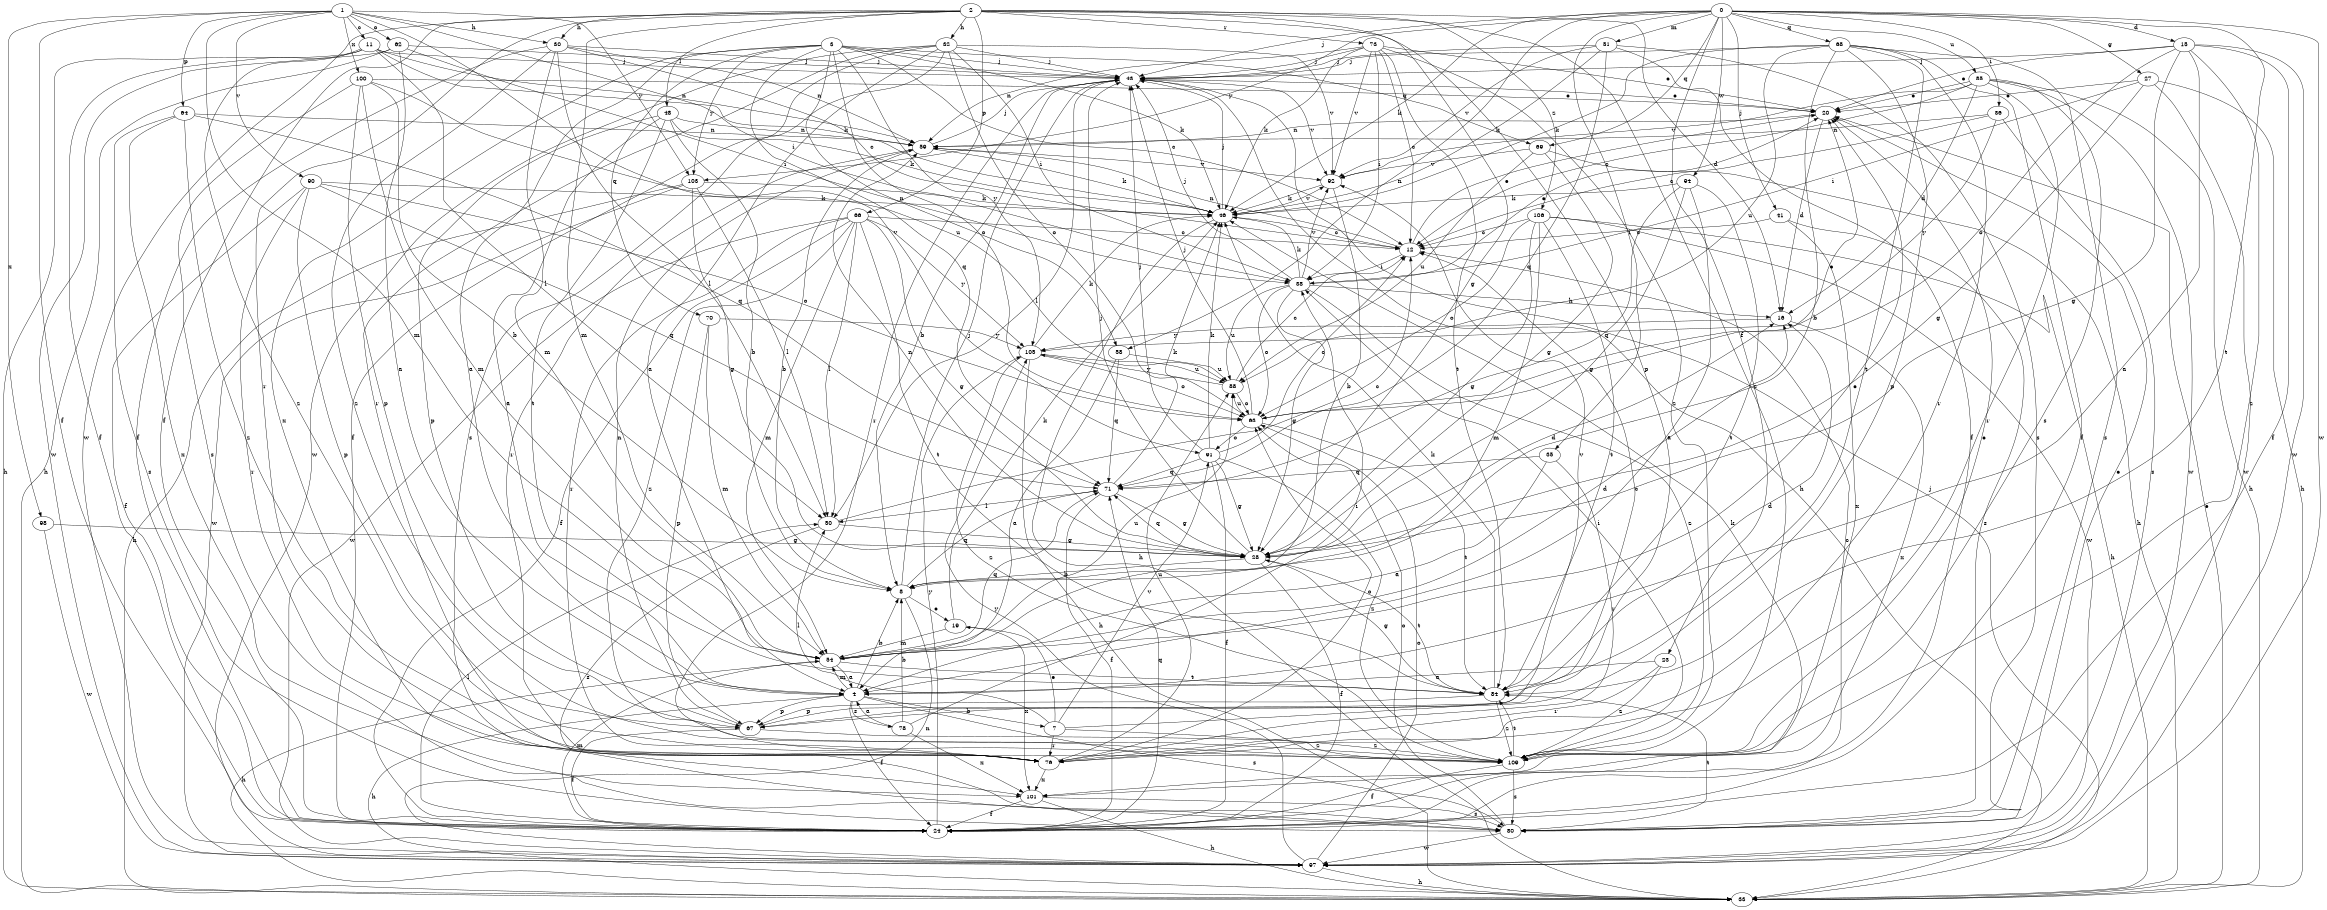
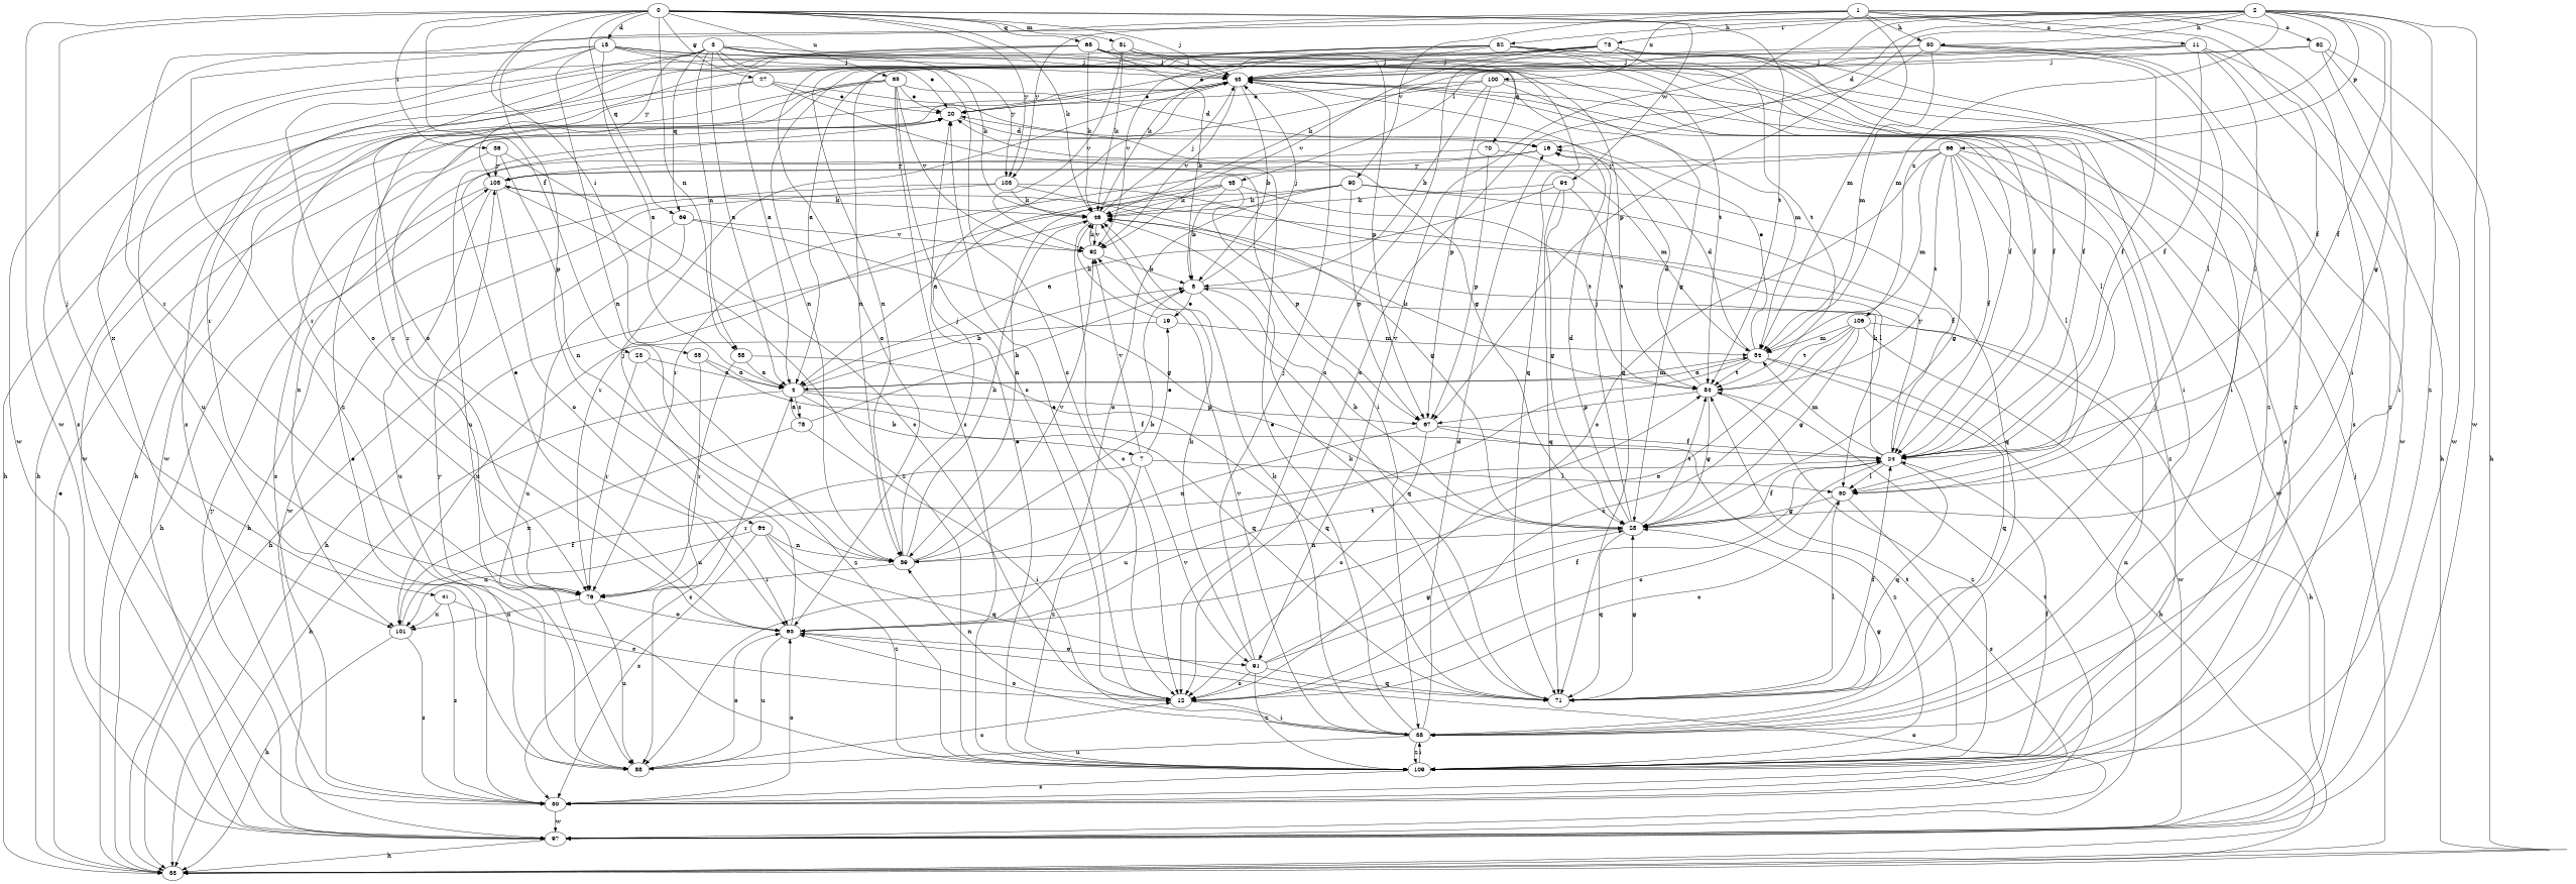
  strict digraph {
    0
    15
    23
    27
    35
    36
    41
    43
    46
    51
    58
    68
    69
    84
    85
    94
    97
    103
    24
    28
    109
    4
    63
    59
    20
    76
    38
    33
    71
    12
    105
    80
    101
    8
    50
    92
    88
    67
    16
    1
    11
    30
    54
    62
    64
    90
    91
-   98
    100
    2
    32
    48
    66
    73
    106
    3
    70
    7
    78
    19
    0 -> 15 [label=d]
    0 -> 23 [label=f]
    0 -> 27 [label=g]
    0 -> 35 [label=i]
    0 -> 36 [label=i]
    0 -> 41 [label=j]
    0 -> 43 [label=j]
    0 -> 46 [label=k]
    0 -> 51 [label=m]
    0 -> 58 [label=n]
    0 -> 68 [label=q]
    0 -> 69 [label=q]
    0 -> 84 [label=t]
    0 -> 85 [label=u]
    0 -> 94 [label=w]
    0 -> 97 [label=w]
    0 -> 103 [label=y]
    15 -> 43 [label=j]
    15 -> 97 [label=w]
    15 -> 24 [label=f]
    15 -> 28 [label=g]
    15 -> 109 [label=z]
    15 -> 4 [label=a]
    15 -> 63 [label=o]
-   20 -> 59 [label=n]
+   15 -> 59 [label=n]
    15 -> 20 [label=e]
    23 -> 109 [label=z]
    23 -> 4 [label=a]
    23 -> 76 [label=r]
    27 -> 97 [label=w]
    27 -> 28 [label=g]
    27 -> 20 [label=e]
    27 -> 38 [label=i]
    27 -> 33 [label=h]
    35 -> 4 [label=a]
    35 -> 76 [label=r]
    35 -> 71 [label=q]
    36 -> 59 [label=n]
    36 -> 12 [label=c]
    36 -> 105 [label=y]
    36 -> 80 [label=s]
    41 -> 12 [label=c]
    41 -> 80 [label=s]
    41 -> 101 [label=x]
    43 -> 20 [label=e]
    43 -> 76 [label=r]
    43 -> 33 [label=h]
    43 -> 8 [label=b]
    43 -> 50 [label=l]
    43 -> 92 [label=v]
    46 -> 43 [label=j]
    46 -> 33 [label=h]
    46 -> 12 [label=c]
    46 -> 92 [label=v]
    51 -> 43 [label=j]
    51 -> 46 [label=k]
    51 -> 24 [label=f]
    51 -> 71 [label=q]
    51 -> 80 [label=s]
    51 -> 92 [label=v]
    58 -> 4 [label=a]
    58 -> 71 [label=q]
    58 -> 88 [label=u]
    68 -> 43 [label=j]
    68 -> 46 [label=k]
    68 -> 84 [label=t]
    68 -> 24 [label=f]
    68 -> 76 [label=r]
    68 -> 80 [label=s]
    68 -> 8 [label=b]
    68 -> 88 [label=u]
    68 -> 67 [label=p]
    69 -> 28 [label=g]
    69 -> 33 [label=h]
    69 -> 92 [label=v]
    69 -> 88 [label=u]
    84 -> 46 [label=k]
    84 -> 28 [label=g]
    84 -> 109 [label=z]
    84 -> 67 [label=p]
    84 -> 16 [label=d]
    85 -> 97 [label=w]
    85 -> 109 [label=s]
    85 -> 20 [label=e]
    85 -> 76 [label=r]
    85 -> 33 [label=h]
    85 -> 12 [label=c]
    85 -> 92 [label=v]
    85 -> 16 [label=d]
    94 -> 46 [label=k]
    94 -> 84 [label=t]
    94 -> 28 [label=g]
    94 -> 4 [label=a]
    94 -> 71 [label=q]
    97 -> 63 [label=o]
    97 -> 33 [label=h]
    97 -> 105 [label=y]
    103 -> 46 [label=k]
    103 -> 97 [label=w]
    103 -> 28 [label=g]
    103 -> 33 [label=h]
    103 -> 50 [label=l]
    24 -> 46 [label=k]
    24 -> 71 [label=q]
    24 -> 12 [label=c]
    24 -> 105 [label=y]
    24 -> 50 [label=l]
    24 -> 54 [label=m]
    28 -> 43 [label=j]
    28 -> 84 [label=t]
    28 -> 24 [label=f]
    28 -> 59 [label=n]
    28 -> 71 [label=q]
    28 -> 8 [label=b]
    28 -> 16 [label=d]
    109 -> 84 [label=t]
    109 -> 24 [label=f]
    109 -> 20 [label=e]
    109 -> 38 [label=i]
    109 -> 80 [label=s]
    4 -> 24 [label=f]
    4 -> 33 [label=h]
    4 -> 80 [label=s]
    4 -> 8 [label=b]
    4 -> 67 [label=p]
    4 -> 54 [label=m]
    4 -> 7 [label=b]
    4 -> 78 [label=s]
    63 -> 43 [label=j]
    63 -> 84 [label=t]
    63 -> 20 [label=e]
    63 -> 88 [label=u]
    63 -> 91 [label=o]
    59 -> 43 [label=j]
    59 -> 46 [label=k]
    59 -> 76 [label=r]
    59 -> 8 [label=b]
    59 -> 92 [label=v]
    20 -> 16 [label=d]
    76 -> 63 [label=o]
    76 -> 101 [label=x]
    76 -> 88 [label=u]
    38 -> 43 [label=j]
    38 -> 46 [label=k]
    38 -> 28 [label=g]
    38 -> 109 [label=z]
    38 -> 63 [label=o]
    38 -> 20 [label=e]
    38 -> 92 [label=v]
    38 -> 88 [label=u]
-   38 -> 16 [label=h]
+   38 -> 16 [label=d]
    33 -> 43 [label=j]
    33 -> 20 [label=e]
    71 -> 46 [label=k]
    71 -> 24 [label=f]
    71 -> 28 [label=g]
    71 -> 50 [label=l]
    12 -> 59 [label=n]
    12 -> 20 [label=e]
    12 -> 38 [label=i]
    105 -> 46 [label=k]
    105 -> 109 [label=z]
    105 -> 63 [label=o]
    105 -> 33 [label=h]
    105 -> 88 [label=u]
    80 -> 84 [label=t]
    80 -> 97 [label=w]
    80 -> 63 [label=o]
    80 -> 20 [label=e]
    101 -> 24 [label=f]
    101 -> 33 [label=h]
    101 -> 80 [label=s]
    8 -> 43 [label=j]
    8 -> 97 [label=n]
    8 -> 71 [label=q]
    8 -> 19 [label=e]
    50 -> 28 [label=g]
    50 -> 12 [label=c]
    50 -> 80 [label=s]
    92 -> 46 [label=k]
    92 -> 8 [label=b]
    88 -> 63 [label=o]
    88 -> 12 [label=c]
    88 -> 105 [label=y]
    67 -> 24 [label=f]
    67 -> 109 [label=z]
    67 -> 59 [label=n]
    67 -> 12 [label=c]
    16 -> 105 [label=y]
    16 -> 101 [label=x]
    1 -> 103 [label=y]
    1 -> 24 [label=f]
    1 -> 38 [label=i]
    1 -> 11 [label=c]
    1 -> 30 [label=h]
    1 -> 54 [label=m]
    1 -> 62 [label=o]
    1 -> 64 [label=p]
    1 -> 90 [label=v]
    1 -> 91 [label=v]
-   1 -> 98 [label=x]
    1 -> 100 [label=x]
    11 -> 43 [label=j]
    11 -> 46 [label=k]
    11 -> 24 [label=f]
    11 -> 109 [label=z]
    11 -> 59 [label=n]
    11 -> 33 [label=h]
    11 -> 50 [label=l]
    30 -> 43 [label=j]
    30 -> 24 [label=f]
    30 -> 109 [label=z]
    30 -> 59 [label=n]
    30 -> 12 [label=c]
    30 -> 50 [label=l]
    30 -> 54 [label=m]
    54 -> 84 [label=t]
    54 -> 4 [label=a]
    54 -> 20 [label=e]
    54 -> 33 [label=h]
    54 -> 71 [label=q]
    54 -> 88 [label=u]
    54 -> 16 [label=d]
    62 -> 43 [label=j]
    62 -> 97 [label=w]
    62 -> 4 [label=a]
    62 -> 38 [label=i]
    62 -> 33 [label=h]
    64 -> 109 [label=z]
    64 -> 59 [label=n]
    64 -> 71 [label=q]
    64 -> 80 [label=s]
    64 -> 101 [label=x]
    90 -> 46 [label=k]
    90 -> 24 [label=f]
    90 -> 63 [label=o]
    90 -> 76 [label=r]
    90 -> 71 [label=q]
    90 -> 67 [label=p]
    91 -> 43 [label=j]
    91 -> 46 [label=k]
    91 -> 24 [label=f]
    91 -> 28 [label=g]
    91 -> 109 [label=z]
    91 -> 71 [label=q]
    91 -> 12 [label=c]
-   98 -> 97 [label=w]
-   98 -> 28 [label=g]
    100 -> 20 [label=e]
    100 -> 80 [label=s]
    100 -> 8 [label=b]
    100 -> 88 [label=u]
    100 -> 67 [label=p]
    100 -> 54 [label=m]
    2 -> 97 [label=w]
    2 -> 24 [label=f]
    2 -> 28 [label=g]
    2 -> 109 [label=z]
    2 -> 76 [label=r]
    2 -> 67 [label=p]
    2 -> 16 [label=d]
    2 -> 30 [label=h]
    2 -> 54 [label=m]
    2 -> 32 [label=h]
    2 -> 48 [label=l]
    2 -> 66 [label=p]
    2 -> 73 [label=r]
    2 -> 106 [label=z]
    32 -> 43 [label=j]
    32 -> 97 [label=w]
    32 -> 24 [label=f]
    32 -> 4 [label=a]
    32 -> 63 [label=o]
    32 -> 76 [label=r]
    32 -> 38 [label=i]
    32 -> 80 [label=s]
    32 -> 92 [label=v]
    48 -> 46 [label=k]
    48 -> 84 [label=t]
    48 -> 4 [label=a]
    48 -> 59 [label=n]
    48 -> 8 [label=b]
    48 -> 67 [label=p]
    66 -> 84 [label=t]
    66 -> 97 [label=w]
    66 -> 24 [label=f]
    66 -> 28 [label=g]
    66 -> 109 [label=z]
    66 -> 76 [label=r]
    66 -> 12 [label=c]
    66 -> 105 [label=y]
    66 -> 50 [label=l]
    66 -> 54 [label=m]
    73 -> 43 [label=j]
    73 -> 46 [label=k]
    73 -> 84 [label=t]
    73 -> 109 [label=z]
    73 -> 59 [label=n]
    73 -> 20 [label=e]
    73 -> 38 [label=i]
    73 -> 12 [label=c]
    73 -> 92 [label=v]
    106 -> 84 [label=t]
    106 -> 97 [label=w]
    106 -> 28 [label=g]
    106 -> 63 [label=o]
    106 -> 33 [label=h]
    106 -> 12 [label=c]
    106 -> 54 [label=m]
    3 -> 43 [label=j]
    3 -> 46 [label=k]
    3 -> 58 [label=n]
    3 -> 69 [label=q]
    3 -> 103 [label=y]
    3 -> 4 [label=a]
    3 -> 63 [label=o]
    3 -> 71 [label=q]
    3 -> 12 [label=c]
    3 -> 105 [label=y]
    3 -> 101 [label=x]
    3 -> 70 [label=q]
    70 -> 105 [label=y]
    70 -> 67 [label=p]
    70 -> 54 [label=m]
    7 -> 109 [label=z]
    7 -> 76 [label=r]
    7 -> 50 [label=l]
    7 -> 92 [label=v]
    7 -> 91 [label=v]
    7 -> 19 [label=e]
    78 -> 4 [label=a]
    78 -> 38 [label=i]
    78 -> 101 [label=x]
    78 -> 8 [label=b]
    19 -> 46 [label=k]
    19 -> 101 [label=x]
    19 -> 54 [label=m]
  }
